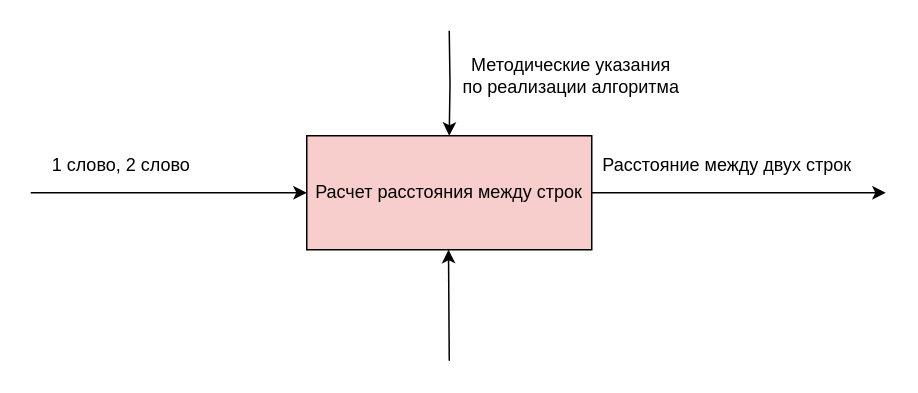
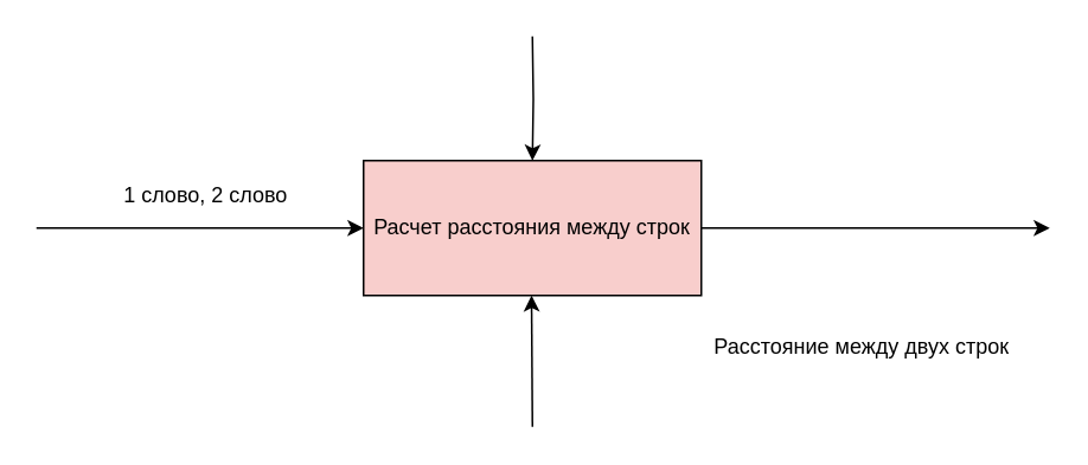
  <mxCell id="0" />
  <mxCell id="1" parent="0" />
  <mxCell id="2" style="edgeStyle=orthogonalEdgeStyle;rounded=0;orthogonalLoop=1;jettySize=auto;html=1;entryX=0.5;entryY=0;entryDx=0;entryDy=0;" edge="1" parent="1" target="4"><mxGeometry relative="1" as="geometry"><mxPoint x="299" y="20" as="targetPoint" /><mxPoint x="299" y="20" as="sourcePoint" /></mxGeometry></mxCell>
  <mxCell id="3" style="edgeStyle=orthogonalEdgeStyle;rounded=0;orthogonalLoop=1;jettySize=auto;html=1;exitX=1;exitY=0.5;exitDx=0;exitDy=0;" edge="1" parent="1" source="4"><mxGeometry relative="1" as="geometry"><mxPoint x="590" y="128" as="targetPoint" /></mxGeometry></mxCell>
  <mxCell id="4" value="Расчет расстояния между строк" style="rounded=0;whiteSpace=wrap;html=1;fillColor=#f8cecc;" vertex="1" parent="1"><mxGeometry x="204" y="90" width="190" height="76" as="geometry" /></mxCell>
  <mxCell id="5" value="" style="endArrow=classic;html=1;" edge="1" parent="1"><mxGeometry width="50" height="50" relative="1" as="geometry"><mxPoint x="299" y="240" as="sourcePoint" /><mxPoint x="298.5" y="166" as="targetPoint" /></mxGeometry></mxCell>
  <mxCell id="6" value="" style="endArrow=classic;html=1;entryX=0;entryY=0.5;entryDx=0;entryDy=0;" edge="1" parent="1" target="4"><mxGeometry width="50" height="50" relative="1" as="geometry"><mxPoint x="20" y="128" as="sourcePoint" /><mxPoint x="337" y="254" as="targetPoint" /></mxGeometry></mxCell>
- <mxCell id="7" value="1 слово, 2 слово" style="text;html=1;align=center;verticalAlign=middle;resizable=0;points=[];autosize=1;" vertex="1" parent="1"><mxGeometry x="25" y="100" width="110" height="20" as="geometry" /></mxCell>
- <mxCell id="8" value="Методические указания&lt;br&gt;по реализации алгоритма" style="text;html=1;align=center;verticalAlign=middle;resizable=0;points=[];autosize=1;" vertex="1" parent="1"><mxGeometry x="300" y="35" width="160" height="30" as="geometry" /></mxCell>
- <mxCell id="9" value="Расстояние между двух строк" style="text;html=1;align=center;verticalAlign=middle;resizable=0;points=[];autosize=1;" vertex="1" parent="1"><mxGeometry x="394" y="100" width="180" height="20" as="geometry" /></mxCell>
+ <mxCell id="7" value="1 слово, 2 слово" style="text;html=1;align=center;verticalAlign=middle;resizable=0;points=[];autosize=1;" vertex="1" parent="1"><mxGeometry x="60" y="100" width="110" height="20" as="geometry" /></mxCell>
+ <mxCell id="9" value="Расстояние между двух строк" style="text;html=1;align=center;verticalAlign=middle;resizable=0;points=[];autosize=1;" vertex="1" parent="1"><mxGeometry x="394" y="185" width="180" height="20" as="geometry" /></mxCell>
